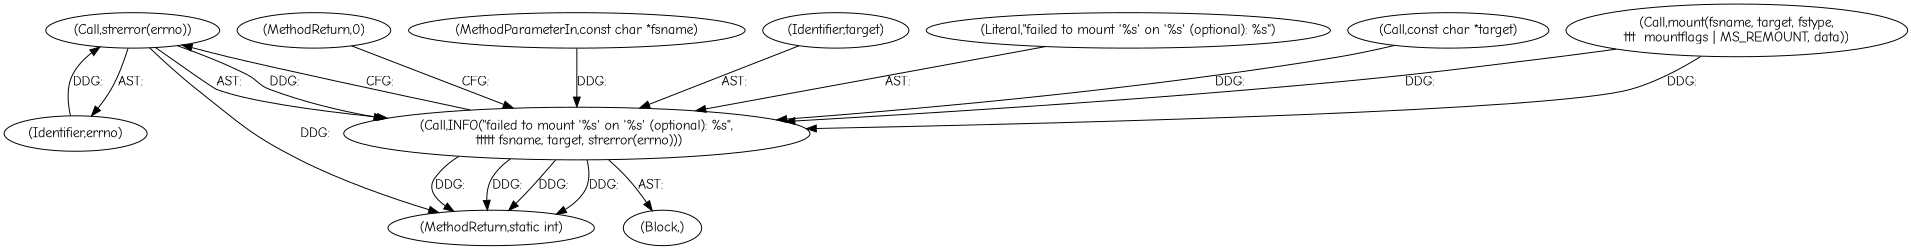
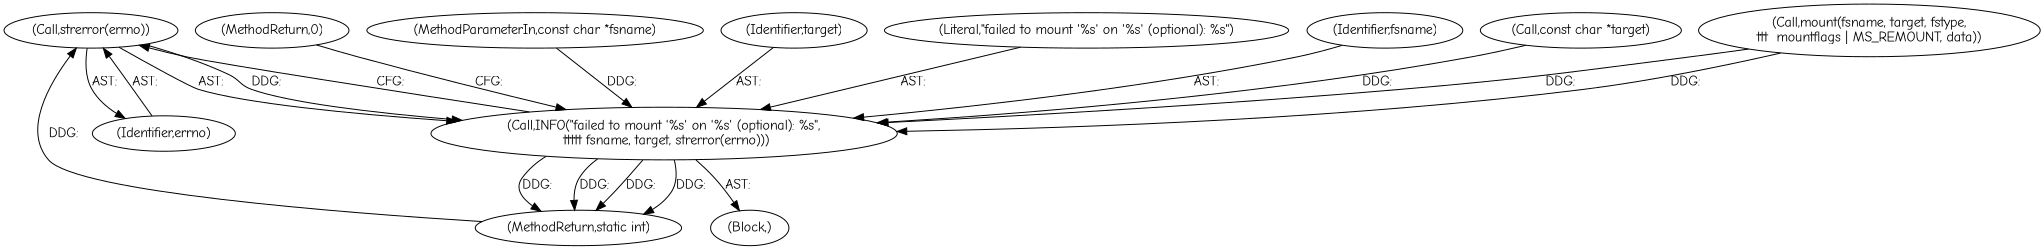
  digraph {
    fontname="Comic Neue"
    node [fontname="Comic Neue"]
    edge [fontname="Comic Neue"]
    n1 [label="(Call,strerror(errno))"]
    n2 [label="(Call,INFO(\"failed to mount '%s' on '%s' (optional): %s\",\n \t\t\t\t\t fsname, target, strerror(errno)))"]
    n3 [label="(Identifier,errno)"]
    n4 [label="(MethodReturn,static int)"]
    n5 [label="(Block,)"]
    n6 [label="(MethodReturn,0)"]
    n7 [label="(MethodParameterIn,const char *fsname)"]
    n8 [label="(Identifier,target)"]
    n9 [label="(Literal,\"failed to mount '%s' on '%s' (optional): %s\")"]
+   n10 [label="(Identifier,fsname)"]
    n11 [label="(Call,const char *target)"]
    n12 [label="(Call,mount(fsname, target, fstype,\n\t\t\t  mountflags | MS_REMOUNT, data))"]
    n1 -> n2 [label="AST: "]
    n1 -> n2 [label="DDG: "]
    n1 -> n3 [label="AST: "]
-   n1 -> n4 [label="DDG: "]
+   n4 -> n1 [label="DDG: "]
    n2 -> n1 [label="CFG: "]
    n2 -> n4 [label="DDG: "]
    n2 -> n4 [label="DDG: "]
    n2 -> n4 [label="DDG: "]
    n2 -> n4 [label="DDG: "]
    n2 -> n5 [label="AST: "]
-   n3 -> n1 [label="DDG: "]
+   n3 -> n1 [label="AST: "]
    n6 -> n2 [label="CFG: "]
    n7 -> n2 [label="DDG: "]
    n8 -> n2 [label="AST: "]
    n9 -> n2 [label="AST: "]
+   n10 -> n2 [label="AST: "]
    n11 -> n2 [label="DDG: "]
    n12 -> n2 [label="DDG: "]
    n12 -> n2 [label="DDG: "]
  }
